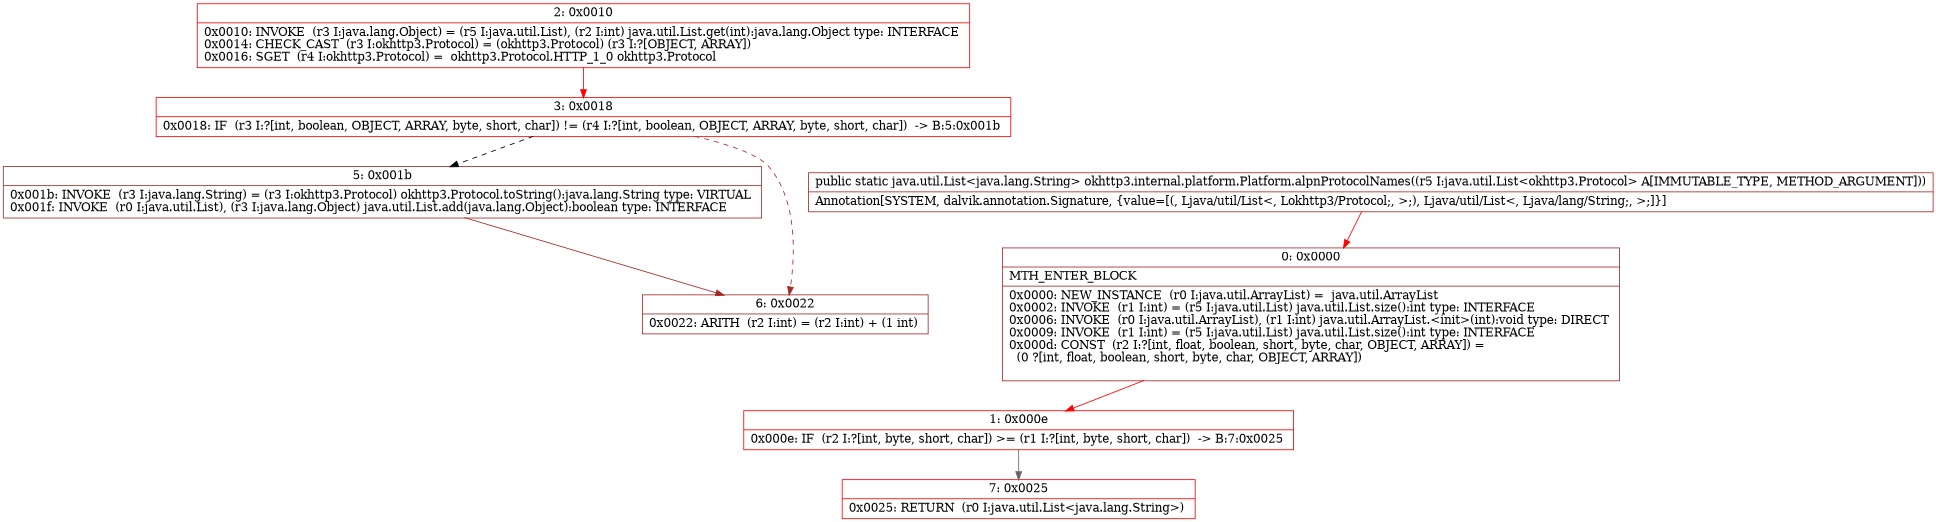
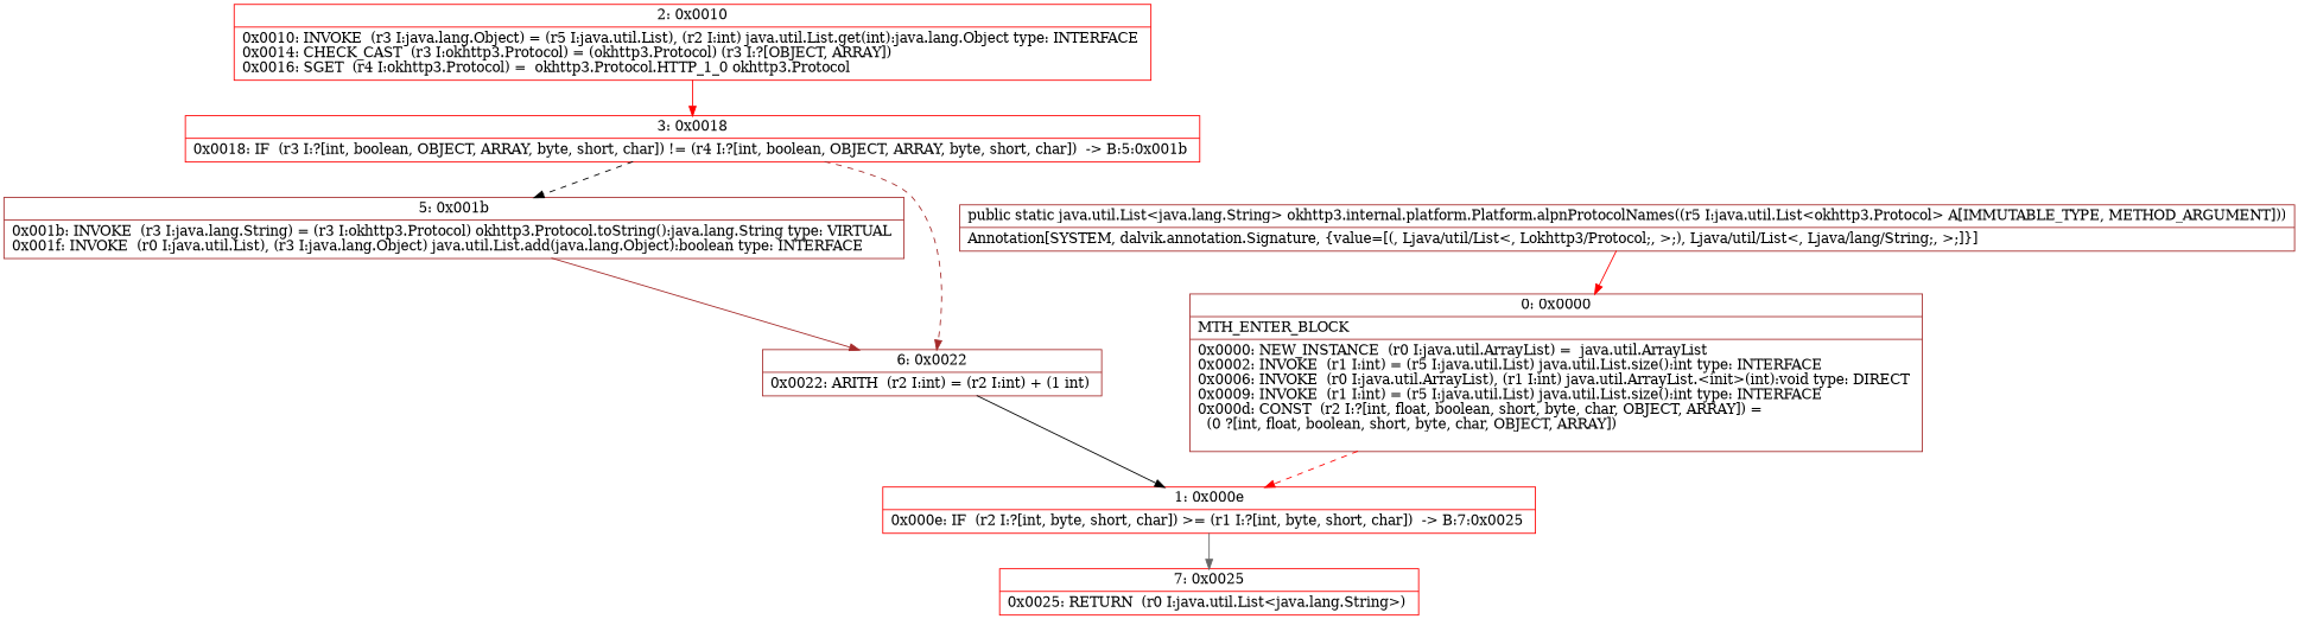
  digraph {
    node [color=brown shape=record]
    edge [color=red]
    n1 [label="{0\:\ 0x0000|MTH_ENTER_BLOCK\l|0x0000: NEW_INSTANCE  (r0 I:java.util.ArrayList) =  java.util.ArrayList \l0x0002: INVOKE  (r1 I:int) = (r5 I:java.util.List) java.util.List.size():int type: INTERFACE \l0x0006: INVOKE  (r0 I:java.util.ArrayList), (r1 I:int) java.util.ArrayList.\<init\>(int):void type: DIRECT \l0x0009: INVOKE  (r1 I:int) = (r5 I:java.util.List) java.util.List.size():int type: INTERFACE \l0x000d: CONST  (r2 I:?[int, float, boolean, short, byte, char, OBJECT, ARRAY]) = \l  (0 ?[int, float, boolean, short, byte, char, OBJECT, ARRAY])\l \l}"]
    n2 [color=red label="{1\:\ 0x000e|0x000e: IF  (r2 I:?[int, byte, short, char]) \>= (r1 I:?[int, byte, short, char])  \-\> B:7:0x0025 \l}"]
    n3 [color=red label="{7\:\ 0x0025|0x0025: RETURN  (r0 I:java.util.List\<java.lang.String\>) \l}"]
    n4 [color=red label="{2\:\ 0x0010|0x0010: INVOKE  (r3 I:java.lang.Object) = (r5 I:java.util.List), (r2 I:int) java.util.List.get(int):java.lang.Object type: INTERFACE \l0x0014: CHECK_CAST  (r3 I:okhttp3.Protocol) = (okhttp3.Protocol) (r3 I:?[OBJECT, ARRAY]) \l0x0016: SGET  (r4 I:okhttp3.Protocol) =  okhttp3.Protocol.HTTP_1_0 okhttp3.Protocol \l}"]
    n5 [color=red label="{3\:\ 0x0018|0x0018: IF  (r3 I:?[int, boolean, OBJECT, ARRAY, byte, short, char]) != (r4 I:?[int, boolean, OBJECT, ARRAY, byte, short, char])  \-\> B:5:0x001b \l}"]
    n6 [label="{5\:\ 0x001b|0x001b: INVOKE  (r3 I:java.lang.String) = (r3 I:okhttp3.Protocol) okhttp3.Protocol.toString():java.lang.String type: VIRTUAL \l0x001f: INVOKE  (r0 I:java.util.List), (r3 I:java.lang.Object) java.util.List.add(java.lang.Object):boolean type: INTERFACE \l}"]
    n7 [label="{6\:\ 0x0022|0x0022: ARITH  (r2 I:int) = (r2 I:int) + (1 int) \l}"]
    n8 [label="{public static java.util.List\<java.lang.String\> okhttp3.internal.platform.Platform.alpnProtocolNames((r5 I:java.util.List\<okhttp3.Protocol\> A[IMMUTABLE_TYPE, METHOD_ARGUMENT]))  | Annotation[SYSTEM, dalvik.annotation.Signature, \{value=[(, Ljava\/util\/List\<, Lokhttp3\/Protocol;, \>;), Ljava\/util\/List\<, Ljava\/lang\/String;, \>;]\}]\l}"]
-   n1 -> n2
+   n1 -> n2 [style=dashed]
    n2 -> n3 [color=gray40]
    n4 -> n5
    n5 -> n6 [color=black style=dashed]
    n5 -> n7 [color=brown style=dashed]
    n6 -> n7 [color=brown]
+   n7 -> n2 [color=black]
    n8 -> n1
  }
